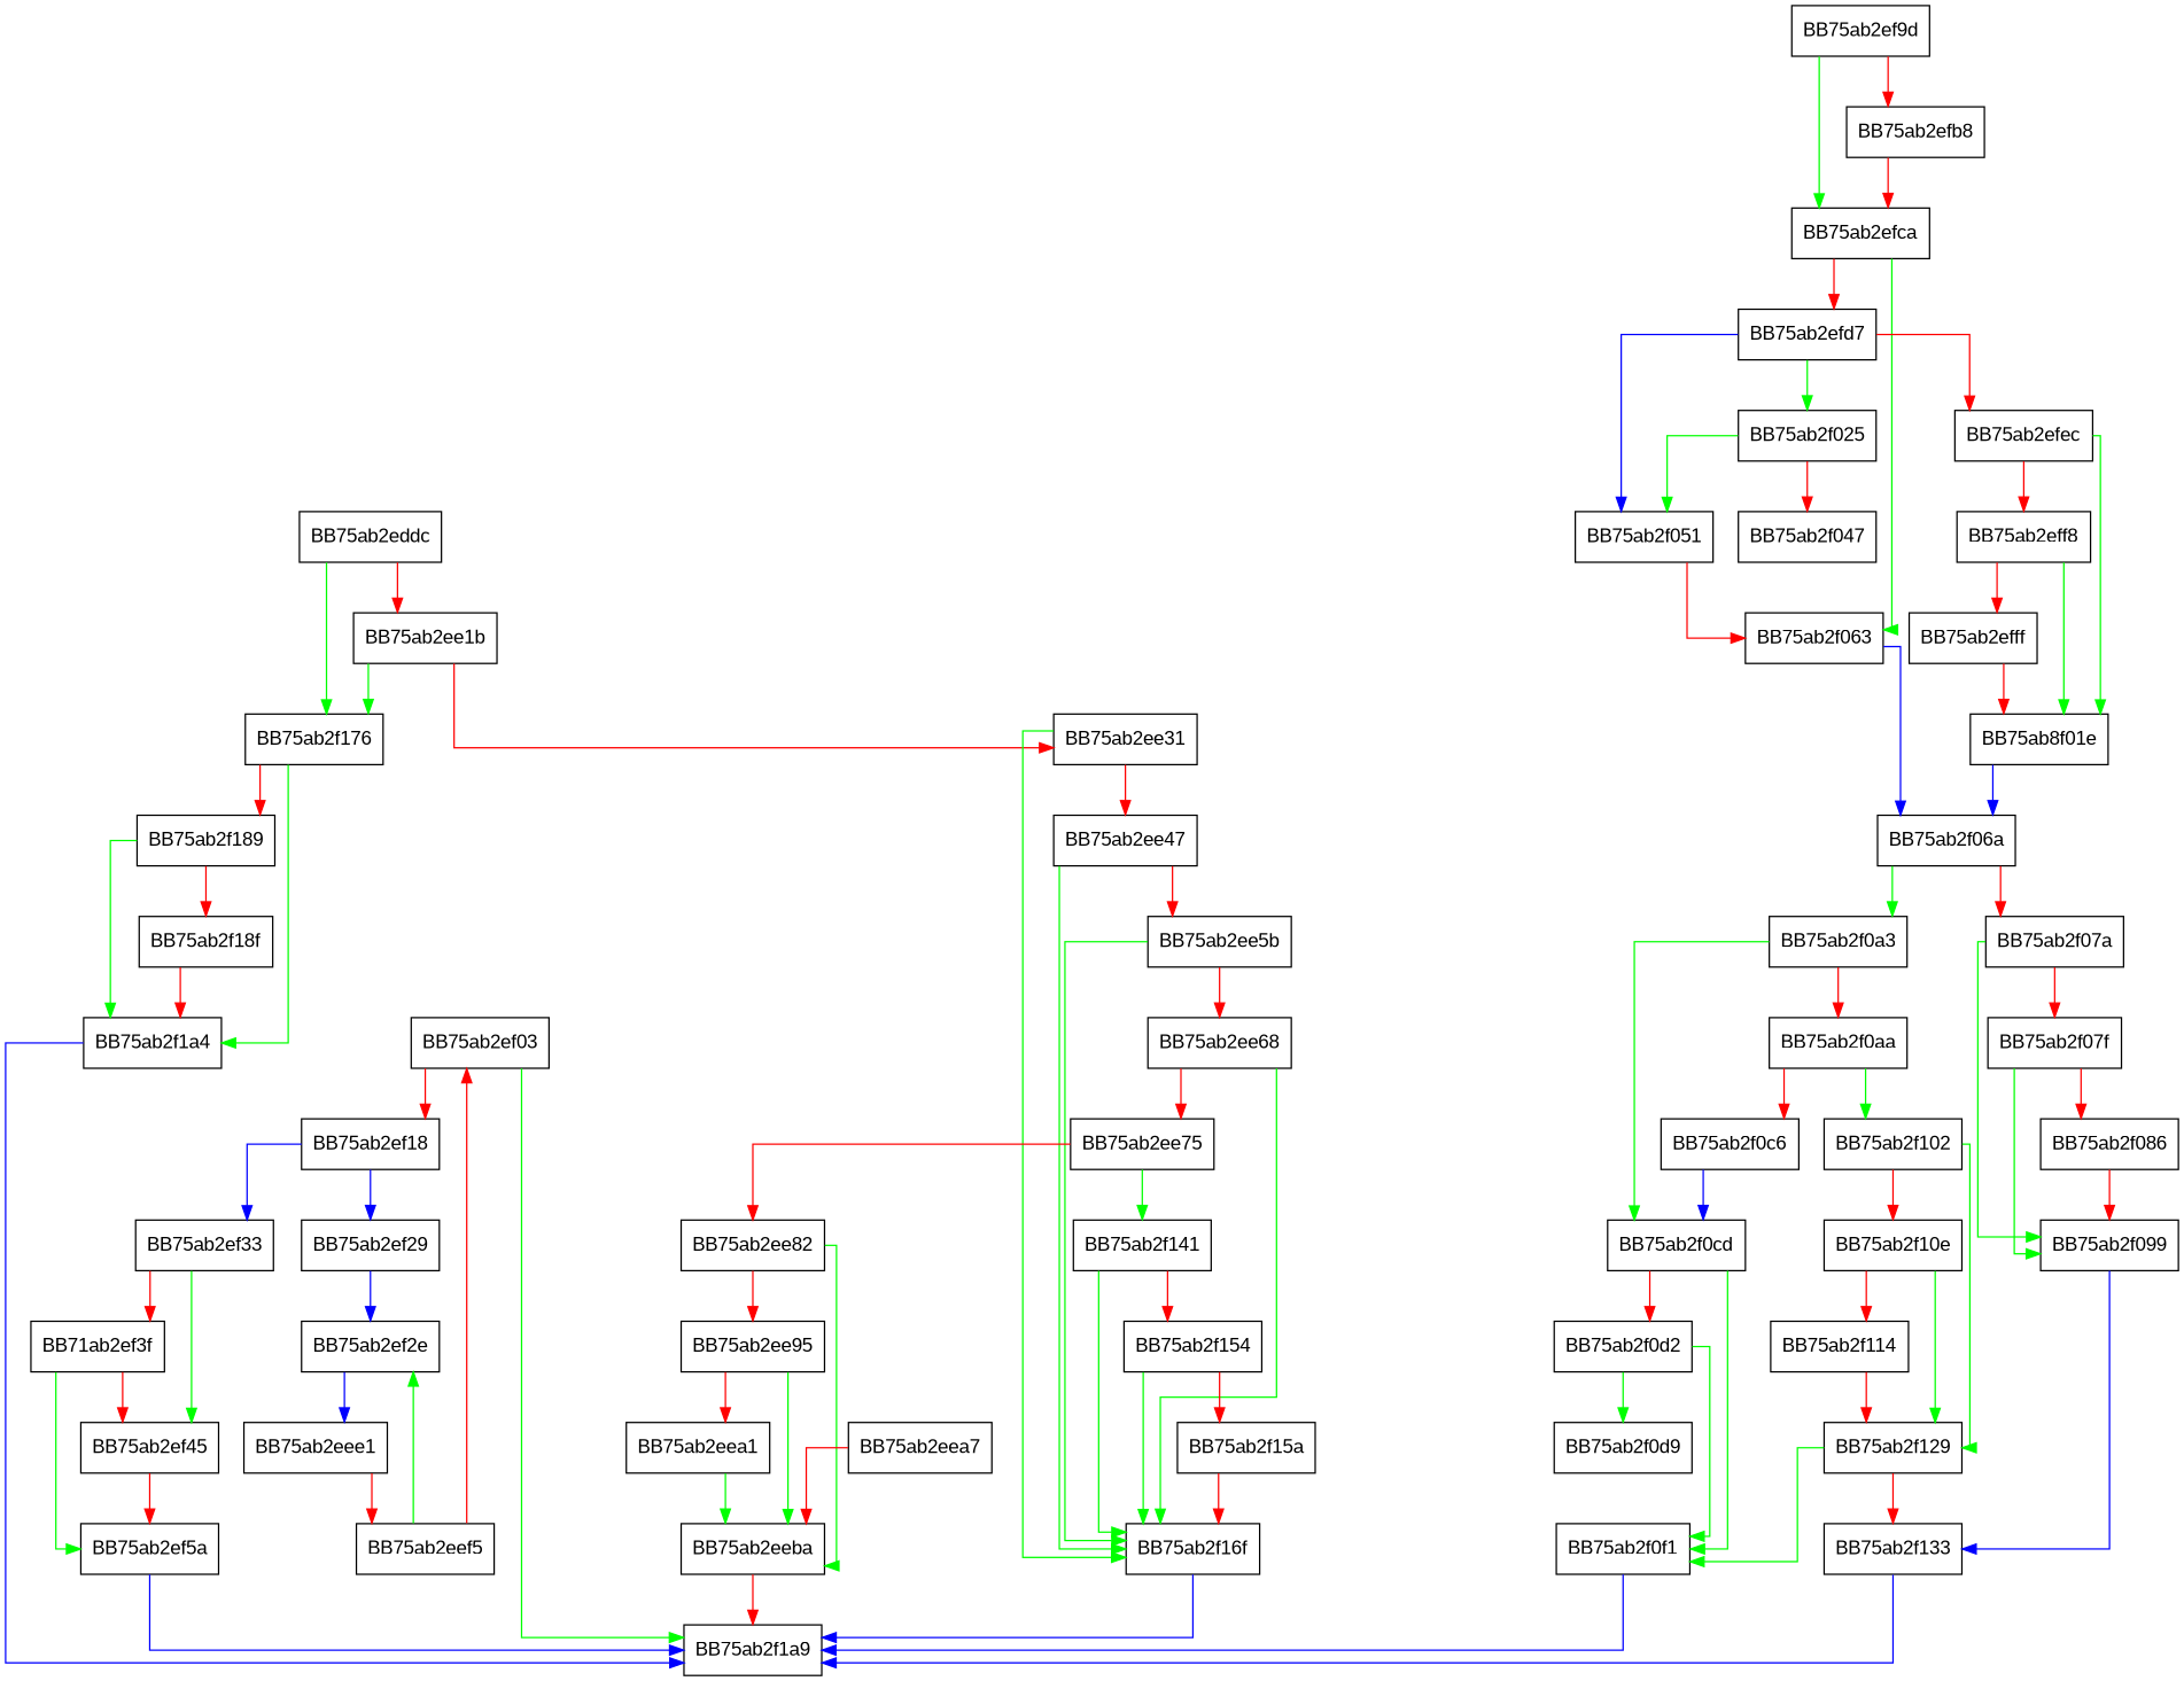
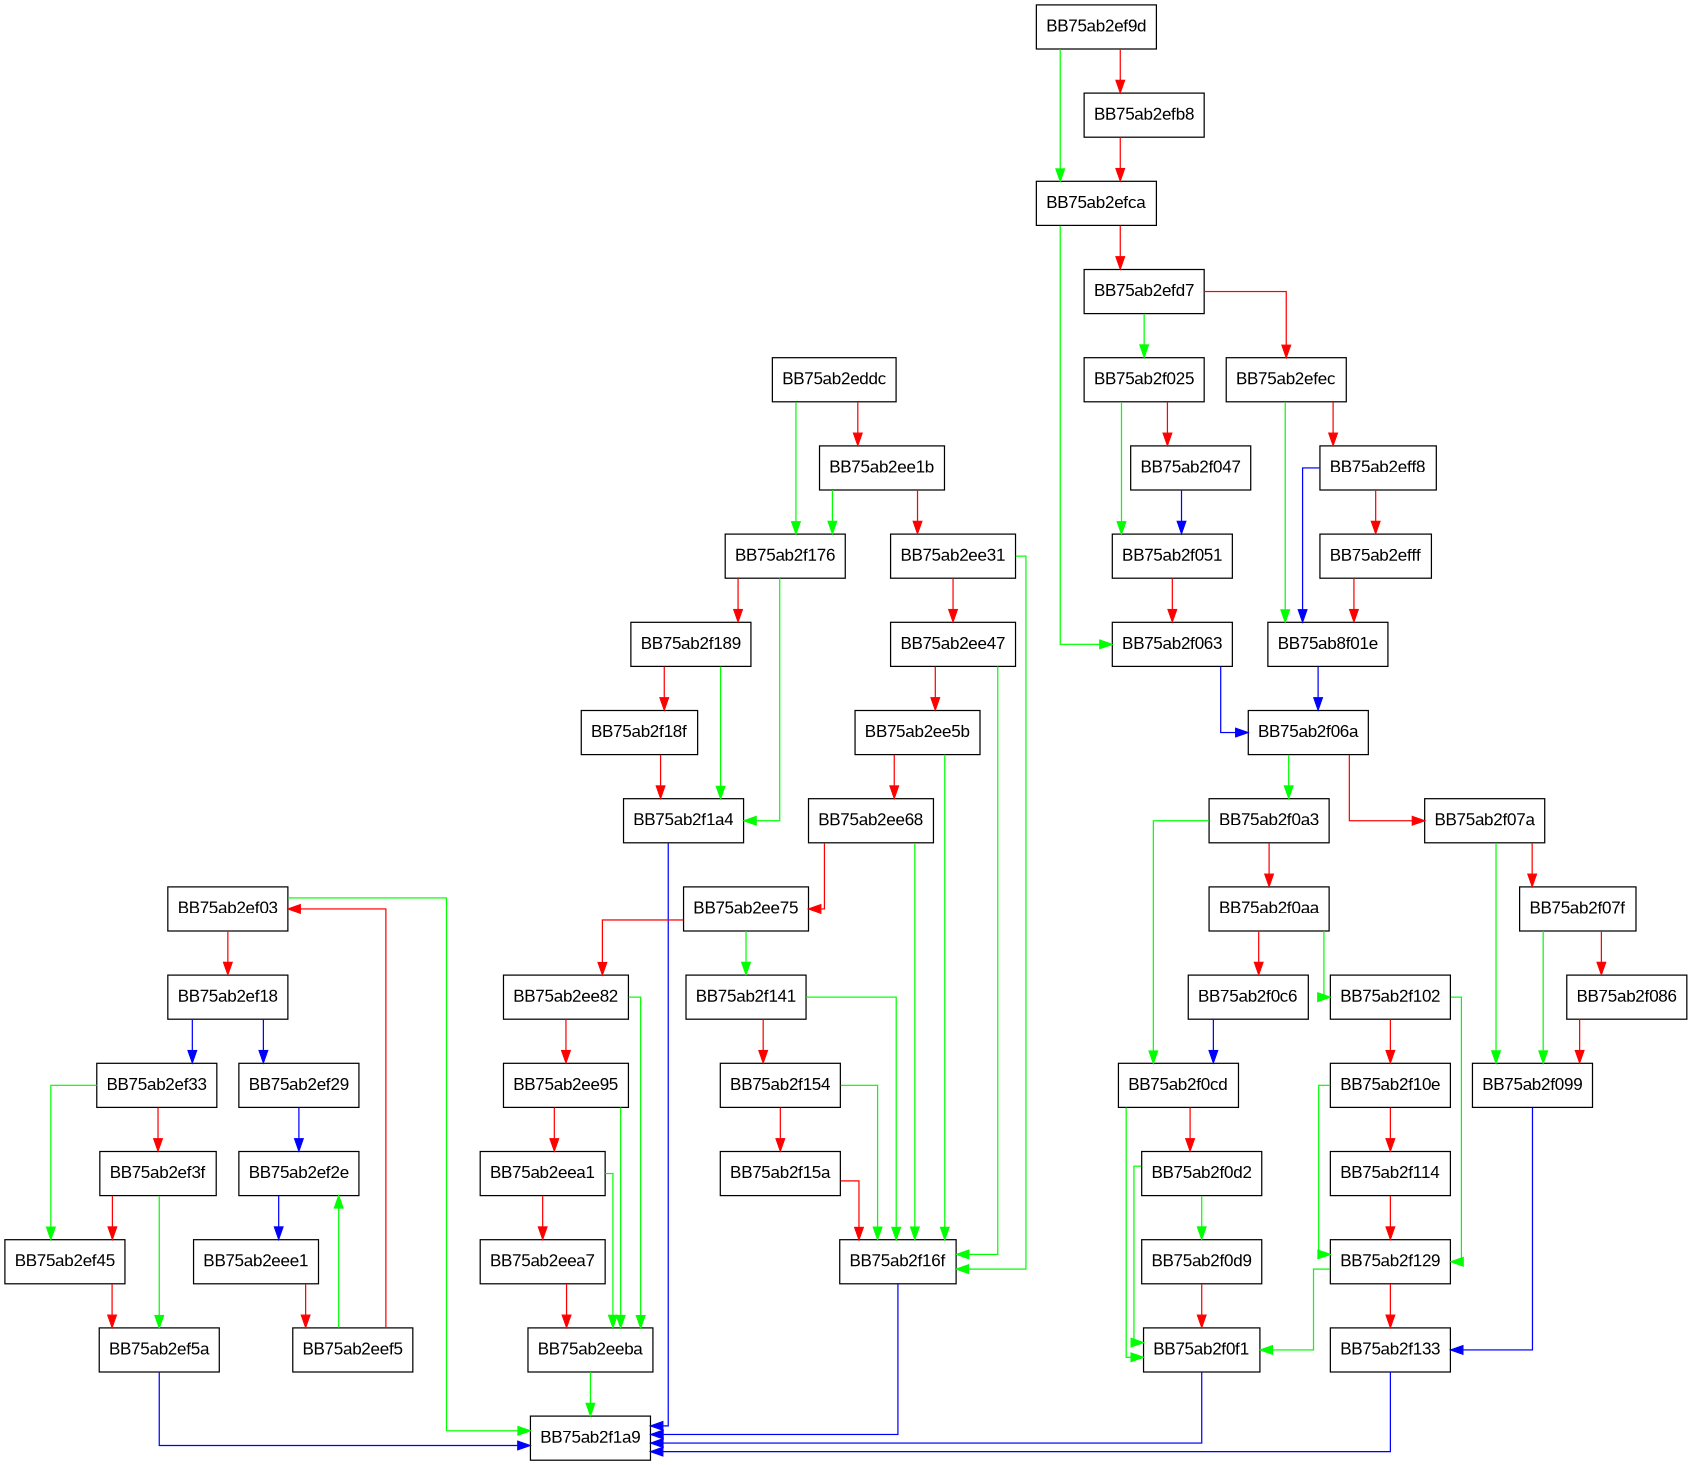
  digraph {
    fontname="Liberation Sans"
    splines=ortho
    node [fontname="Liberation Sans" shape=box]
    edge [color=red fontname="Liberation Sans"]
    BB75ab2eddc
    BB75ab2f176
    BB75ab2ee1b
    BB75ab2f1a4
    BB75ab2f189
    BB75ab2ee31
    BB75ab2f1a9
    BB75ab2f18f
    BB75ab2f16f
    BB75ab2ee47
    BB75ab2ee5b
    BB75ab2ee68
    BB75ab2ee75
    BB75ab2f141
    BB75ab2ee82
    BB75ab2f154
    BB75ab2eeba
    BB75ab2ee95
    BB75ab2f15a
    BB75ab2eea1
    BB75ab2eea7
    BB75ab2eee1
    BB75ab2eef5
    BB75ab2ef2e
    BB75ab2ef03
    BB75ab2efca
    BB75ab2f063
    BB75ab2efd7
    BB75ab2ef9d
    BB75ab2efb8
    BB75ab2ef18
    BB75ab2ef33
    BB75ab2ef29
-   BB75ab2ef3f [label=BB71ab2ef3f]
+   BB75ab2ef3f
    BB75ab2ef45
    BB75ab2ef5a
    BB75ab2f06a
    BB75ab2f025
    BB75ab2efec
    BB75ab2f0a3
    BB75ab2f07a
    BB75ab2f051
    BB75ab2f047
    n44 [label=BB75ab8f01e]
    BB75ab2eff8
    BB75ab2efff
    BB75ab2f0cd
    BB75ab2f0aa
    BB75ab2f099
    BB75ab2f07f
    BB75ab2f0f1
    BB75ab2f0d2
    BB75ab2f102
    BB75ab2f0c6
    BB75ab2f133
    BB75ab2f086
    BB75ab2f0d9
    BB75ab2f129
    BB75ab2f10e
    BB75ab2f114
    BB75ab2eddc -> BB75ab2f176 [color=green]
    BB75ab2eddc -> BB75ab2ee1b
    BB75ab2f176 -> BB75ab2f1a4 [color=green]
    BB75ab2f176 -> BB75ab2f189
    BB75ab2ee1b -> BB75ab2f176 [color=green]
    BB75ab2ee1b -> BB75ab2ee31
    BB75ab2f1a4 -> BB75ab2f1a9 [color=blue]
    BB75ab2f189 -> BB75ab2f1a4 [color=green]
    BB75ab2f189 -> BB75ab2f18f
    BB75ab2ee31 -> BB75ab2f16f [color=green]
    BB75ab2ee31 -> BB75ab2ee47
    BB75ab2f18f -> BB75ab2f1a4
    BB75ab2f16f -> BB75ab2f1a9 [color=blue]
    BB75ab2ee47 -> BB75ab2f16f [color=green]
    BB75ab2ee47 -> BB75ab2ee5b
    BB75ab2ee5b -> BB75ab2f16f [color=green]
    BB75ab2ee5b -> BB75ab2ee68
    BB75ab2ee68 -> BB75ab2f16f [color=green]
    BB75ab2ee68 -> BB75ab2ee75
    BB75ab2ee75 -> BB75ab2f141 [color=green]
    BB75ab2ee75 -> BB75ab2ee82
    BB75ab2f141 -> BB75ab2f16f [color=green]
    BB75ab2f141 -> BB75ab2f154
    BB75ab2ee82 -> BB75ab2eeba [color=green]
    BB75ab2ee82 -> BB75ab2ee95
    BB75ab2f154 -> BB75ab2f16f [color=green]
    BB75ab2f154 -> BB75ab2f15a
-   BB75ab2eeba -> BB75ab2f1a9
+   BB75ab2eeba -> BB75ab2f1a9 [color=green]
    BB75ab2ee95 -> BB75ab2eeba [color=green]
    BB75ab2ee95 -> BB75ab2eea1
    BB75ab2f15a -> BB75ab2f16f
    BB75ab2eea1 -> BB75ab2eeba [color=green]
+   BB75ab2eea1 -> BB75ab2eea7
    BB75ab2eea7 -> BB75ab2eeba
    BB75ab2eee1 -> BB75ab2eef5
    BB75ab2eef5 -> BB75ab2ef2e [color=green]
    BB75ab2eef5 -> BB75ab2ef03
    BB75ab2ef2e -> BB75ab2eee1 [color=blue]
    BB75ab2ef03 -> BB75ab2f1a9 [color=green]
    BB75ab2ef03 -> BB75ab2ef18
    BB75ab2efca -> BB75ab2f063 [color=green]
    BB75ab2efca -> BB75ab2efd7
    BB75ab2f063 -> BB75ab2f06a [color=blue]
    BB75ab2efd7 -> BB75ab2f025 [color=green]
    BB75ab2efd7 -> BB75ab2efec
    BB75ab2ef9d -> BB75ab2efca [color=green]
    BB75ab2ef9d -> BB75ab2efb8
    BB75ab2efb8 -> BB75ab2efca
    BB75ab2ef18 -> BB75ab2ef33 [color=blue]
    BB75ab2ef18 -> BB75ab2ef29 [color=blue]
    BB75ab2ef33 -> BB75ab2ef3f
    BB75ab2ef33 -> BB75ab2ef45 [color=green]
    BB75ab2ef29 -> BB75ab2ef2e [color=blue]
    BB75ab2ef3f -> BB75ab2ef45
    BB75ab2ef3f -> BB75ab2ef5a [color=green]
    BB75ab2ef45 -> BB75ab2ef5a
    BB75ab2ef5a -> BB75ab2f1a9 [color=blue]
    BB75ab2f06a -> BB75ab2f0a3 [color=green]
    BB75ab2f06a -> BB75ab2f07a
    BB75ab2f025 -> BB75ab2f051 [color=green]
    BB75ab2f025 -> BB75ab2f047
    BB75ab2efec -> n44 [color=green]
    BB75ab2efec -> BB75ab2eff8
    BB75ab2f0a3 -> BB75ab2f0cd [color=green]
    BB75ab2f0a3 -> BB75ab2f0aa
    BB75ab2f07a -> BB75ab2f099 [color=green]
    BB75ab2f07a -> BB75ab2f07f
    BB75ab2f051 -> BB75ab2f063
-   BB75ab2efd7 -> BB75ab2f051 [color=blue]
+   BB75ab2f047 -> BB75ab2f051 [color=blue]
    n44 -> BB75ab2f06a [color=blue]
-   BB75ab2eff8 -> n44 [color=green]
+   BB75ab2eff8 -> n44 [color=blue]
    BB75ab2eff8 -> BB75ab2efff
    BB75ab2efff -> n44
    BB75ab2f0cd -> BB75ab2f0f1 [color=green]
    BB75ab2f0cd -> BB75ab2f0d2
    BB75ab2f0aa -> BB75ab2f102 [color=green]
    BB75ab2f0aa -> BB75ab2f0c6
    BB75ab2f099 -> BB75ab2f133 [color=blue]
    BB75ab2f07f -> BB75ab2f099 [color=green]
    BB75ab2f07f -> BB75ab2f086
    BB75ab2f0f1 -> BB75ab2f1a9 [color=blue]
    BB75ab2f0d2 -> BB75ab2f0f1 [color=green]
    BB75ab2f0d2 -> BB75ab2f0d9 [color=green]
    BB75ab2f102 -> BB75ab2f129 [color=green]
    BB75ab2f102 -> BB75ab2f10e
    BB75ab2f0c6 -> BB75ab2f0cd [color=blue]
    BB75ab2f133 -> BB75ab2f1a9 [color=blue]
    BB75ab2f086 -> BB75ab2f099
+   BB75ab2f0d9 -> BB75ab2f0f1
    BB75ab2f129 -> BB75ab2f0f1 [color=green]
    BB75ab2f129 -> BB75ab2f133
    BB75ab2f10e -> BB75ab2f129 [color=green]
    BB75ab2f10e -> BB75ab2f114
    BB75ab2f114 -> BB75ab2f129
  }
